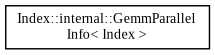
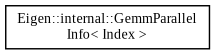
  digraph {
    rankdir=LR
    fontname="Liberation Serif"
-   n1 [color=black fillcolor=white fontname="Liberation Serif" fontsize=10 height=0.2 label="Index::internal::GemmParallel\lInfo\< Index \>" shape=box style=filled width=0.4]
+   n1 [color=black fillcolor=white fontname="Liberation Serif" fontsize=10 height=0.2 label="Eigen::internal::GemmParallel\lInfo\< Index \>" shape=box style=filled width=0.4]
  }
